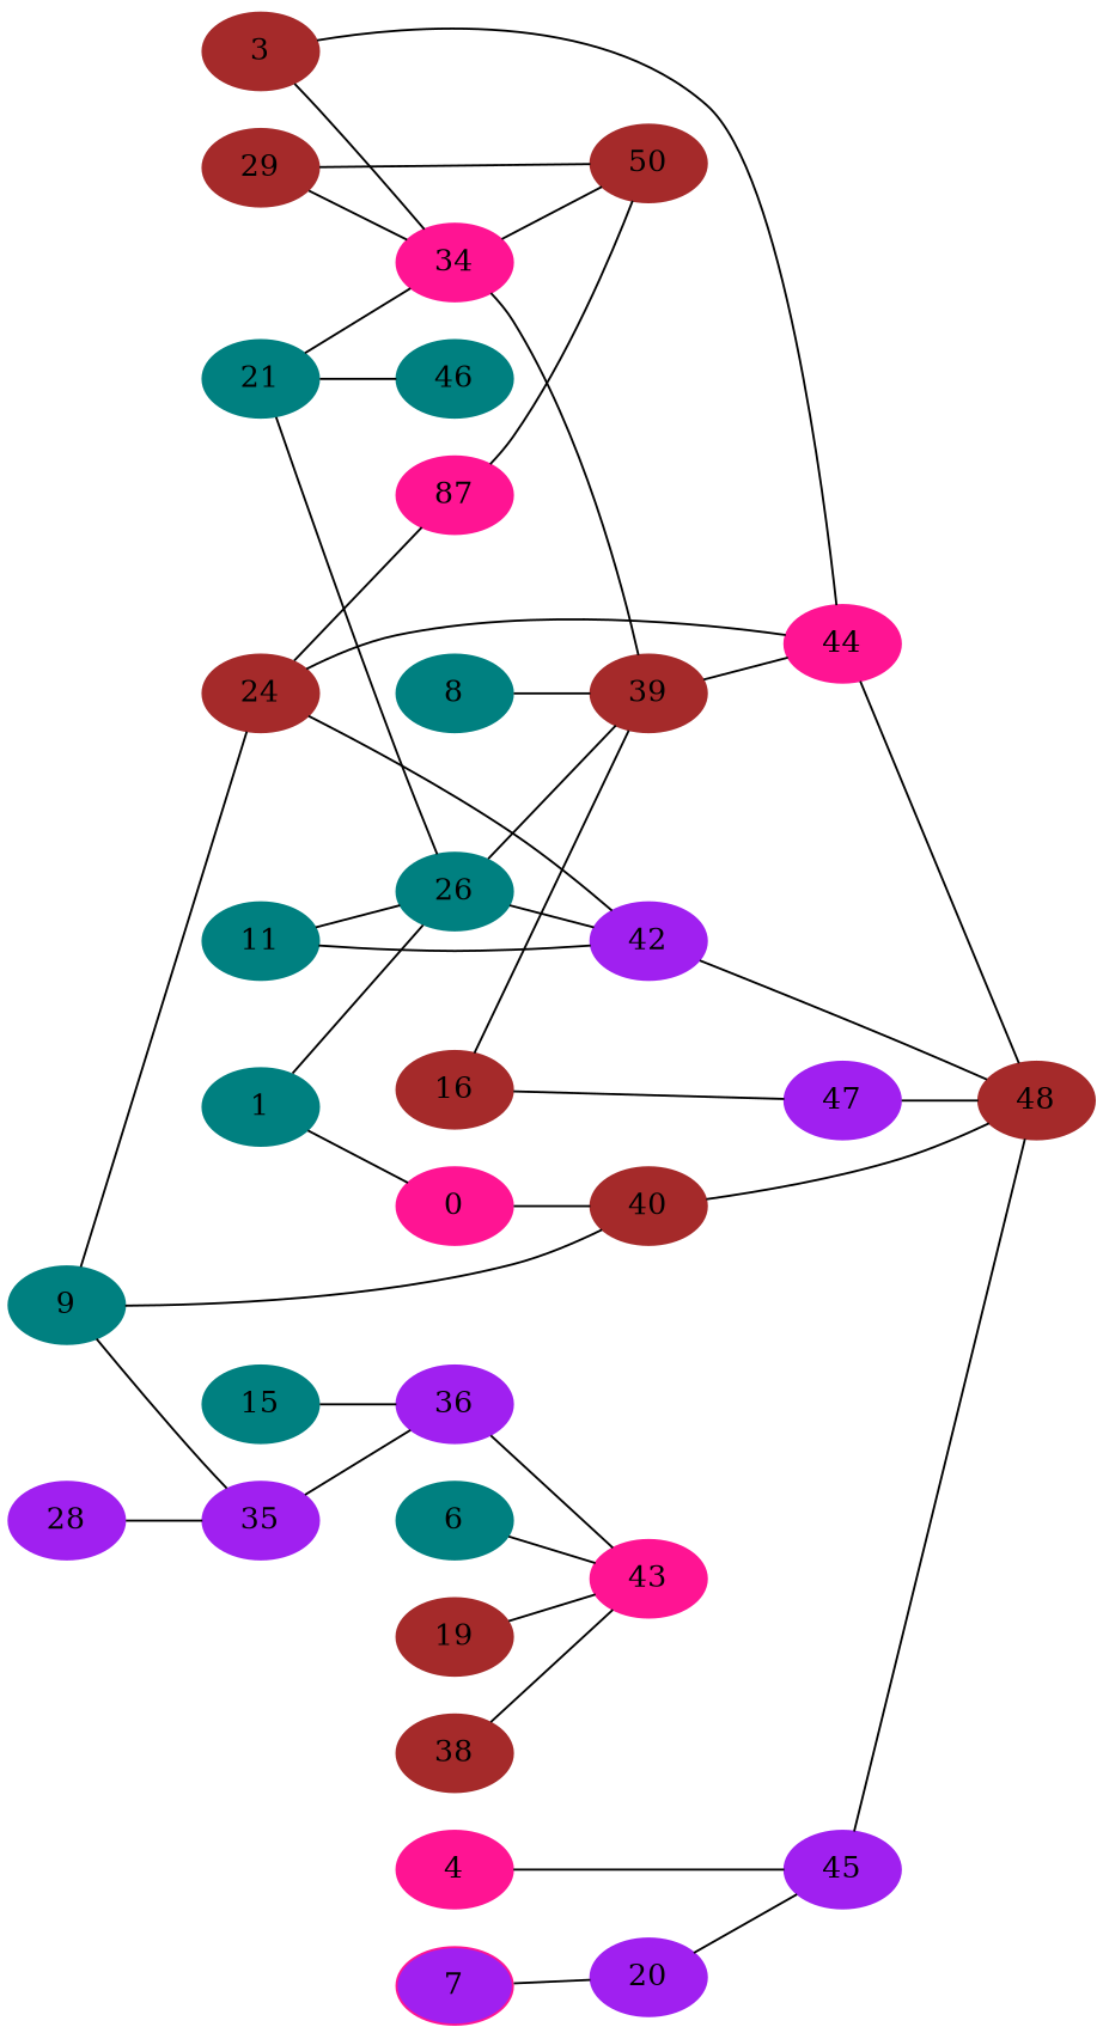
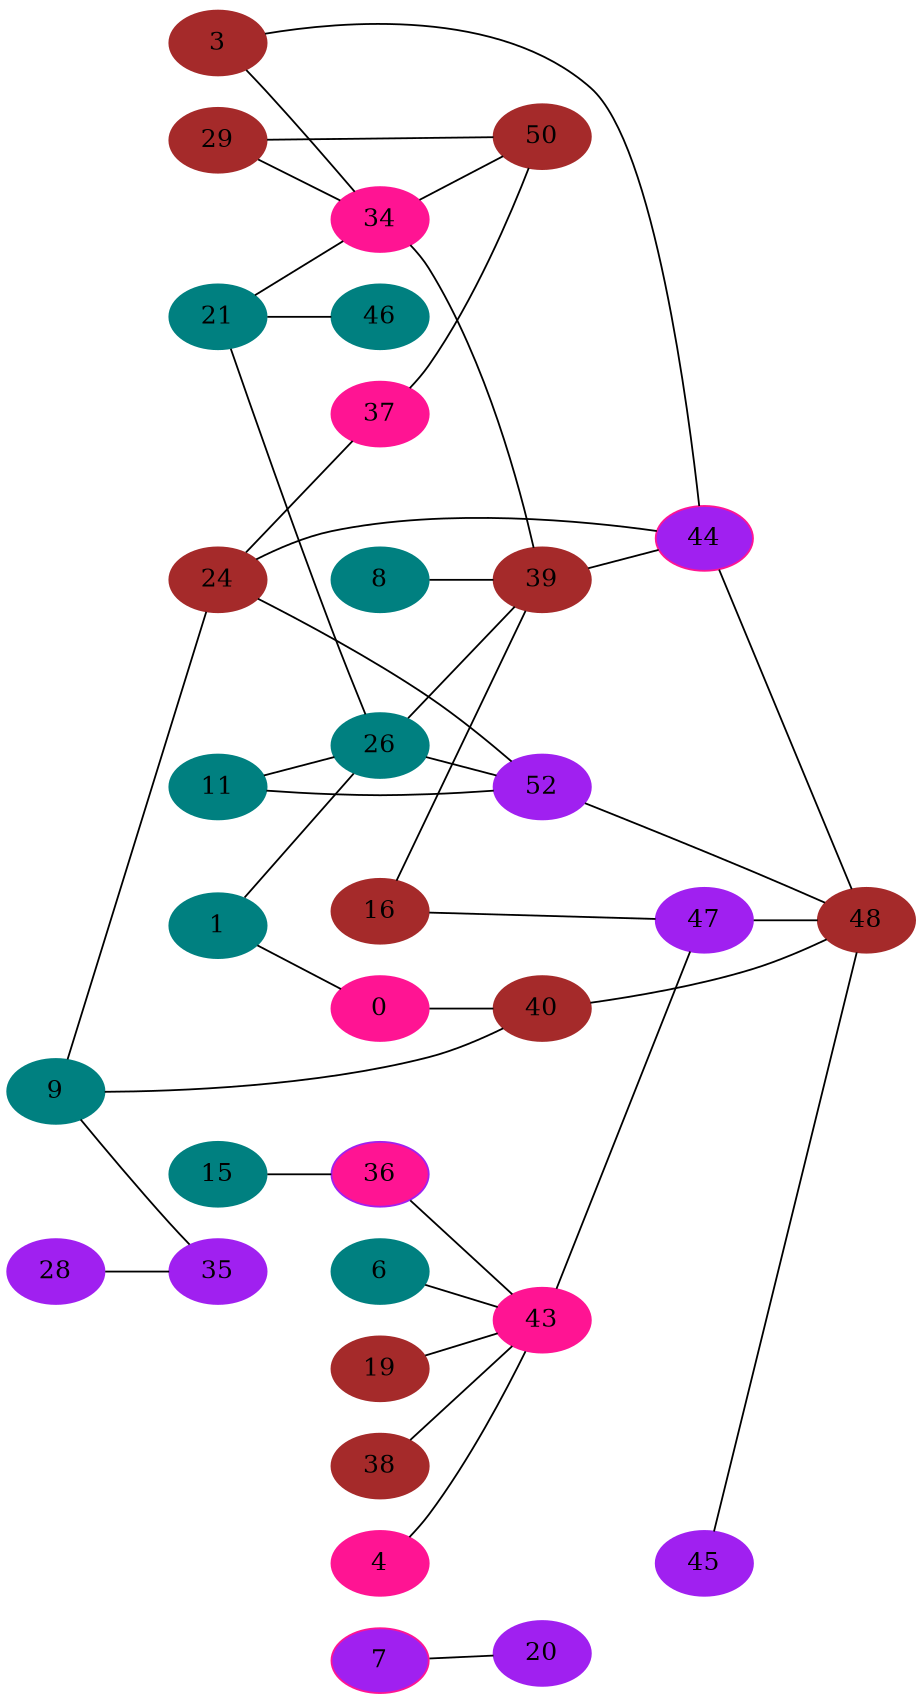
  graph {
    rankdir=LR
    node [color=brown style=filled]
    edge [weight=1.0]
    1 [color=teal]
    n2 [color=deeppink label=0]
    26 [color=teal]
    40
    39
-   42 [color=purple]
+   42 [color=purple label=52]
    34 [color=deeppink]
    3
-   44 [color=deeppink]
+   44 [color=deeppink fillcolor=purple]
    50
    48
    4 [color=deeppink]
    43 [color=deeppink]
    47 [color=purple]
    6 [color=teal]
    7 [color=deeppink fillcolor=purple]
    20 [color=purple]
    8 [color=teal]
    9 [color=teal]
    24
    35 [color=purple]
-   37 [color=deeppink label=87]
-   36 [color=purple]
+   37 [color=deeppink]
+   36 [color=purple fillcolor=deeppink]
    11 [color=teal]
    15 [color=teal]
    16
    19
    45 [color=purple]
    21 [color=teal]
    46 [color=teal]
    28 [color=purple]
    29
    38
    1 -- n2
    1 -- 26
    n2 -- 40
    26 -- 39
    26 -- 42
    40 -- 48
    39 -- 44
    42 -- 48
    34 -- 39
    34 -- 50
    3 -- 34
    3 -- 44
    44 -- 48
-   4 -- 45
+   4 -- 43
+   43 -- 47
    47 -- 48
    6 -- 43
    7 -- 20
-   20 -- 45
    8 -- 39
    9 -- 40
    9 -- 24
    9 -- 35
    24 -- 42
    24 -- 44
    24 -- 37
-   35 -- 36
    37 -- 50
    36 -- 43
    11 -- 26
    11 -- 42
    15 -- 36
    16 -- 39
    16 -- 47
    19 -- 43
    45 -- 48
    21 -- 26
    21 -- 34
    21 -- 46
    28 -- 35
    29 -- 34
    29 -- 50 [weight=3.0]
    38 -- 43
  }
